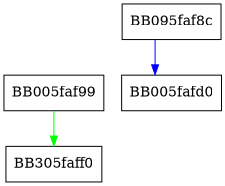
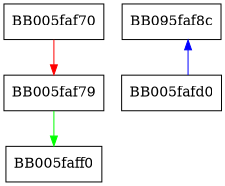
  digraph {
    splines=ortho
    node [shape=box]
-   BB005faf79 [label=BB005faf99]
-   BB005faff0 [label=BB305faff0]
+   BB005faf70
+   BB005faf79
+   BB005faff0
    n4 [label=BB095faf8c]
    BB005fafd0
+   BB005faf70 -> BB005faf79 [color=red]
    BB005faf79 -> BB005faff0 [color=green]
-   n4 -> BB005fafd0 [color=blue]
+   BB005fafd0 -> n4 [color=blue]
  }
